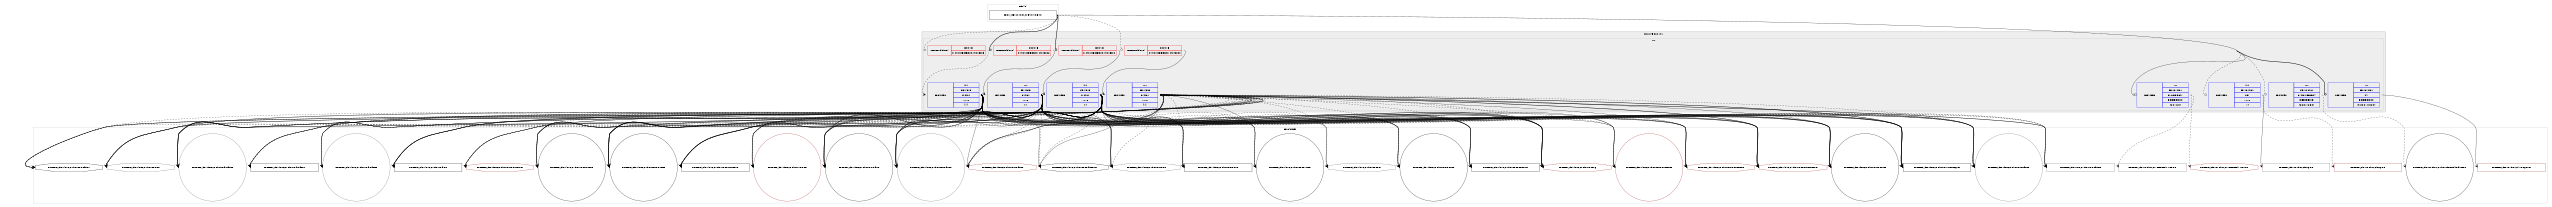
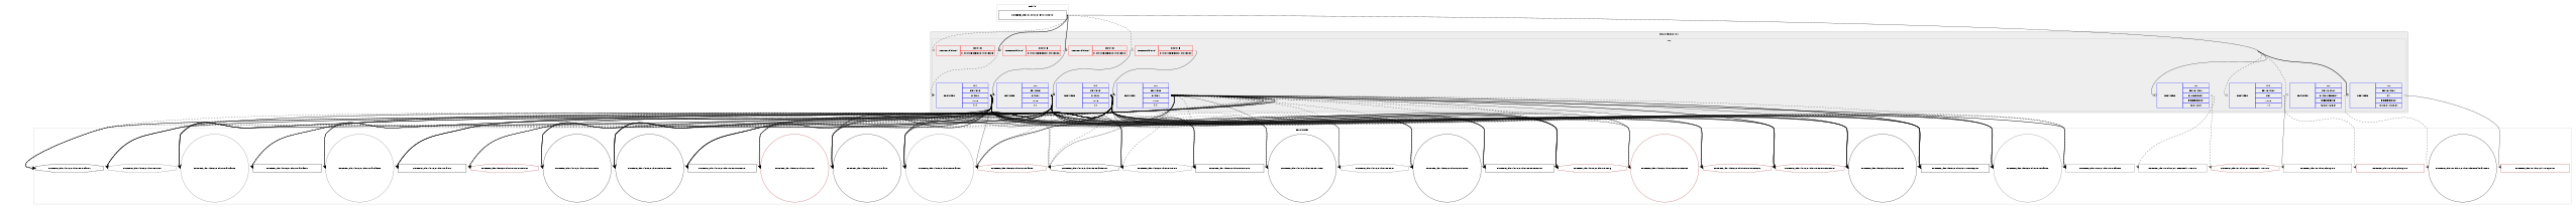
  digraph {
    compound=true
    concentrate=true
    fontname=Helvetica
    fontsize=10
    newrank=true
    rankdir=TB
    ranksep=1.5
    node [color=black fontname=Helvetica fontsize=10 shape=circle]
    edge [arrowhead=vee headport=w style=dashed tailport=e weight=100]
-   n1 [label="pack://dev-python/pyghmi-1.5.71" shape=box width=4]
+   n1 [label="portage://dev-python/pyghmi-1.5.71" shape=box width=4]
    n2 [color=blue label=<<TABLE BORDER="0" CELLBORDER="1" CELLSPACING="0" CELLPADDING="4" WIDTH="220"><TR><TD ROWSPAN="6" CELLPADDING="30">pack_dep</TD></TR><TR><TD WIDTH="110">run</TD></TR><TR><TD>dev-lang</TD></TR><TR><TD>python</TD></TR><TR><TD>none</TD></TR><TR><TD>[,,]</TD></TR></TABLE>> shape=none]
    n3 [color=red label=<<TABLE BORDER="0" CELLBORDER="1" CELLSPACING="0" CELLPADDING="4"><TR><TD ROWSPAN="3" CELLPADDING="10">use_conditional</TD></TR><TR><TD>positive</TD></TR><TR><TD>python_targets_python3_10</TD></TR></TABLE>> shape=none]
    n4 [color=blue label=<<TABLE BORDER="0" CELLBORDER="1" CELLSPACING="0" CELLPADDING="4" WIDTH="220"><TR><TD ROWSPAN="6" CELLPADDING="30">pack_dep</TD></TR><TR><TD WIDTH="110">run</TD></TR><TR><TD>dev-lang</TD></TR><TR><TD>python</TD></TR><TR><TD>none</TD></TR><TR><TD>[,,]</TD></TR></TABLE>> shape=none]
    n5 [color=red label=<<TABLE BORDER="0" CELLBORDER="1" CELLSPACING="0" CELLPADDING="4"><TR><TD ROWSPAN="3" CELLPADDING="10">use_conditional</TD></TR><TR><TD>positive</TD></TR><TR><TD>python_targets_python3_11</TD></TR></TABLE>> shape=none]
    n6 [color=blue label=<<TABLE BORDER="0" CELLBORDER="1" CELLSPACING="0" CELLPADDING="4" WIDTH="220"><TR><TD ROWSPAN="6" CELLPADDING="30">pack_dep</TD></TR><TR><TD WIDTH="110">run</TD></TR><TR><TD>dev-lang</TD></TR><TR><TD>python</TD></TR><TR><TD>none</TD></TR><TR><TD>[,,]</TD></TR></TABLE>> shape=none]
    n7 [color=red label=<<TABLE BORDER="0" CELLBORDER="1" CELLSPACING="0" CELLPADDING="4"><TR><TD ROWSPAN="3" CELLPADDING="10">use_conditional</TD></TR><TR><TD>positive</TD></TR><TR><TD>python_targets_python3_12</TD></TR></TABLE>> shape=none]
    n8 [color=blue label=<<TABLE BORDER="0" CELLBORDER="1" CELLSPACING="0" CELLPADDING="4" WIDTH="220"><TR><TD ROWSPAN="6" CELLPADDING="30">pack_dep</TD></TR><TR><TD WIDTH="110">run</TD></TR><TR><TD>dev-lang</TD></TR><TR><TD>python</TD></TR><TR><TD>none</TD></TR><TR><TD>[,,]</TD></TR></TABLE>> shape=none]
    n9 [color=red label=<<TABLE BORDER="0" CELLBORDER="1" CELLSPACING="0" CELLPADDING="4"><TR><TD ROWSPAN="3" CELLPADDING="10">use_conditional</TD></TR><TR><TD>positive</TD></TR><TR><TD>python_targets_python3_13</TD></TR></TABLE>> shape=none]
    n10 [color=blue label=<<TABLE BORDER="0" CELLBORDER="1" CELLSPACING="0" CELLPADDING="4" WIDTH="220"><TR><TD ROWSPAN="6" CELLPADDING="30">pack_dep</TD></TR><TR><TD WIDTH="110">run</TD></TR><TR><TD>dev-python</TD></TR><TR><TD>cryptography</TD></TR><TR><TD>greaterequal</TD></TR><TR><TD>[2.1,,,2.1]</TD></TR></TABLE>> shape=none]
    n11 [color=blue label=<<TABLE BORDER="0" CELLBORDER="1" CELLSPACING="0" CELLPADDING="4" WIDTH="220"><TR><TD ROWSPAN="6" CELLPADDING="30">pack_dep</TD></TR><TR><TD WIDTH="110">run</TD></TR><TR><TD>dev-python</TD></TR><TR><TD>pbr</TD></TR><TR><TD>none</TD></TR><TR><TD>[,,]</TD></TR></TABLE>> shape=none]
    n12 [color=blue label=<<TABLE BORDER="0" CELLBORDER="1" CELLSPACING="0" CELLPADDING="4" WIDTH="220"><TR><TD ROWSPAN="6" CELLPADDING="30">pack_dep</TD></TR><TR><TD WIDTH="110">run</TD></TR><TR><TD>dev-python</TD></TR><TR><TD>python-dateutil</TD></TR><TR><TD>greaterequal</TD></TR><TR><TD>[2.8.1,,,2.8.1]</TD></TR></TABLE>> shape=none]
    n13 [color=blue label=<<TABLE BORDER="0" CELLBORDER="1" CELLSPACING="0" CELLPADDING="4" WIDTH="220"><TR><TD ROWSPAN="6" CELLPADDING="30">pack_dep</TD></TR><TR><TD WIDTH="110">run</TD></TR><TR><TD>dev-python</TD></TR><TR><TD>six</TD></TR><TR><TD>greaterequal</TD></TR><TR><TD>[1.10.0,,,1.10.0]</TD></TR></TABLE>> shape=none]
    n14 [label="portage://dev-lang/python-3.13.0_rc2" width=4]
    n15 [color=brown label="portage://dev-lang/python-3.13.0_rc1_p3-r1" shape=octagon width=4]
    n16 [color=brown label="portage://dev-lang/python-3.13.0_rc1_p3" shape=octagon width=4]
    n17 [color=brown label="portage://dev-lang/python-3.13.0_rc1_p2" width=4]
    n18 [color=brown label="portage://dev-lang/python-3.12.6" shape=octagon width=4]
    n19 [label="portage://dev-lang/python-5.12.5_p1-r1" shape=box width=4]
    n20 [label="portage://dev-lang/python-3.12.5_p1" width=4]
    n21 [color=gray40 label="portage://dev-lang/python-3.12.5" shape=octagon width=4]
    n22 [label="portage://dev-lang/python-3.12.4_p3" width=4]
    n23 [label="portage://dev-lang/python-3.12.3-r1" shape=box width=4]
    n24 [color=gray40 label="portage://dev-lang/python-3.11.10" shape=octagon width=4]
    n25 [label="portage://dev-lang/python-3.11.9_p2-r1" shape=octagon width=4]
    n26 [color=brown label="portage://dev-lang/python-3.11.9_p2" shape=octagon width=4]
    n27 [color=gray40 label="portage://dev-lang/python-3.11.9_p1" width=4]
    n28 [label="portage://dev-lang/python-3.11.9-r1" width=4]
    n29 [color=brown label="portage://dev-lang/python-4.10.15" width=4]
    n30 [label="portage://dev-lang/python-3.10.14_p3-r1" shape=box width=4]
    n31 [label="portage://dev-lang/python-3.10.14_p3" width=4]
    n32 [label="portage://dev-lang/python-3.10.14_p2" width=4]
    n33 [color=brown label="portage://dev-lang/python-3.10.14_p1-r1" shape=octagon width=4]
    n34 [label="portage://dev-lang/python-3.9.20" shape=box width=4]
    n35 [color=gray40 label="portage://dev-lang/python-3.9.19_p5" width=4]
    n36 [label="portage://dev-lang/python-3.9.19_p4" shape=box width=4]
    n37 [color=gray40 label="portage://dev-lang/python-3.9.19_p3" width=4]
    n38 [color=gray40 label="portage://dev-lang/python-3.8.20" shape=octagon width=4]
    n39 [label="portage://dev-lang/python-3.8.19_p4" shape=octagon width=4]
    n40 [color=gray40 label="portage://dev-use/python-3.8.19_p3" shape=box width=4]
    n41 [color=gray40 label="portage://dev-lang/python-3.8.19_p2" width=4]
    n42 [label="portage://dev-lang/python-2.7.18_p16-r2" shape=box width=4]
    n43 [color=gray40 label="portage://dev-python/cryptography-43.0.1" shape=box width=4]
    n44 [color=brown label="portage://dev-python/cryptography-43.0.0" shape=octagon width=4]
    n45 [color=gray40 label="portage://dev-python/pbr-6.1.0" shape=box width=4]
    n46 [color=brown label="portage://dev-python/pbr-6.0.0" shape=box width=4]
    n47 [label="portage://dev-python/python-dateutil-2.9.0_p0" width=4]
    n48 [color=brown label="portage://dev-python/six-1.16.0-r1" shape=box width=4]
    subgraph cluster_1 {
      color=gray
      label=<<i>ebuild</i>>
      n1
    }
    subgraph cluster_2 {
      color=gray
      label=<<i>dependencies</i>>
      subgraph cluster_3 {
        color=gray
        fillcolor="#eeeeee"
        label=<<i>compile</i>>
        style=filled
      }
      subgraph cluster_4 {
        color=gray
        fillcolor="#eeeeee"
        label=<<i>compile and run</i>>
        style=filled
      }
      subgraph cluster_5 {
        color=gray
        fillcolor="#eeeeee"
        label=<<i>run</i>>
        style=filled
        subgraph sub_6 {
          color=gray
          fillcolor="#eeeeee"
          label=<<i>run</i>>
          style=filled
          n3
          subgraph sub_7 {
            color=gray
            fillcolor="#eeeeee"
            label=<<i>run</i>>
            style=filled
            n2
          }
        }
        subgraph sub_8 {
          color=gray
          fillcolor="#eeeeee"
          label=<<i>run</i>>
          style=filled
          n5
          subgraph sub_9 {
            color=gray
            fillcolor="#eeeeee"
            label=<<i>run</i>>
            style=filled
            n4
          }
        }
        subgraph sub_10 {
          color=gray
          fillcolor="#eeeeee"
          label=<<i>run</i>>
          style=filled
          n7
          subgraph sub_11 {
            color=gray
            fillcolor="#eeeeee"
            label=<<i>run</i>>
            style=filled
            n6
          }
        }
        subgraph sub_12 {
          color=gray
          fillcolor="#eeeeee"
          label=<<i>run</i>>
          style=filled
          n9
          subgraph sub_13 {
            color=gray
            fillcolor="#eeeeee"
            label=<<i>run</i>>
            style=filled
            n8
          }
        }
        subgraph sub_14 {
          color=gray
          fillcolor="#eeeeee"
          label=<<i>run</i>>
          style=filled
          n10
        }
        subgraph sub_15 {
          color=gray
          fillcolor="#eeeeee"
          label=<<i>run</i>>
          style=filled
          n11
        }
        subgraph sub_16 {
          color=gray
          fillcolor="#eeeeee"
          label=<<i>run</i>>
          style=filled
          n12
        }
        subgraph sub_17 {
          color=gray
          fillcolor="#eeeeee"
          label=<<i>run</i>>
          style=filled
          n13
        }
      }
    }
    subgraph cluster_18 {
      color=gray
      label=<<i>candidates</i>>
      rank=same
      subgraph sub_19 {
        color=black
        label=<<i>candidates</i>>
        nodesep=1
        rank=same
        n14
        n15
        n16
        n17
        n18
        n19
        n20
        n21
        n22
        n23
        n24
        n25
        n26
        n27
        n28
        n29
        n30
        n31
        n32
        n33
        n34
        n35
        n36
        n37
        n38
        n39
        n40
        n41
        n42
      }
      subgraph sub_20 {
        color=black
        label=<<i>candidates</i>>
        nodesep=1
        rank=same
        n14
        n15
        n16
        n17
        n18
        n19
        n20
        n21
        n22
        n23
        n24
        n25
        n26
        n27
        n28
        n29
        n30
        n31
        n32
        n33
        n34
        n35
        n36
        n37
        n38
        n39
        n40
        n41
        n42
      }
      subgraph sub_21 {
        color=black
        label=<<i>candidates</i>>
        nodesep=1
        rank=same
        n14
        n15
        n16
        n17
        n18
        n19
        n20
        n21
        n22
        n23
        n24
        n25
        n26
        n27
        n28
        n29
        n30
        n31
        n32
        n33
        n34
        n35
        n36
        n37
        n38
        n39
        n40
        n41
        n42
      }
      subgraph sub_22 {
        color=black
        label=<<i>candidates</i>>
        nodesep=1
        rank=same
        n14
        n15
        n16
        n17
        n18
        n19
        n20
        n21
        n22
        n23
        n24
        n25
        n26
        n27
        n28
        n29
        n30
        n31
        n32
        n33
        n34
        n35
        n36
        n37
        n38
        n39
        n40
        n41
        n42
      }
      subgraph sub_23 {
        color=black
        label=<<i>candidates</i>>
        nodesep=1
        rank=same
        n43
        n44
      }
      subgraph sub_24 {
        color=black
        label=<<i>candidates</i>>
        nodesep=1
        rank=same
        n45
        n46
      }
      subgraph sub_25 {
        color=black
        label=<<i>candidates</i>>
        nodesep=1
        rank=same
        n47
      }
      subgraph sub_26 {
        color=black
        label=<<i>candidates</i>>
        nodesep=1
        rank=same
        n48
      }
    }
    n1 -> n3 [arrowhead=odot weight=20]
    n1 -> n5 [arrowhead=odot style=bold weight=20]
    n1 -> n7 [arrowhead=odot style=bold weight=20]
    n1 -> n9 [arrowhead=odot weight=20]
    n1 -> n10 [arrowhead=odot style=solid weight=20]
    n1 -> n11 [arrowhead=odot weight=20]
    n1 -> n12 [arrowhead=odot weight=20]
    n1 -> n13 [arrowhead=odot style=bold weight=20]
    n2 -> n14 [style=solid]
    n2 -> n15 [style=bold]
    n2 -> n16 [style=solid]
    n2 -> n17
    n2 -> n18
    n2 -> n19
    n2 -> n20
    n2 -> n21
    n2 -> n22 [style=solid]
    n2 -> n23
    n2 -> n24
    n2 -> n25 [style=solid]
    n2 -> n26 [style=bold]
    n2 -> n27 [style=solid]
    n2 -> n28
    n2 -> n29
    n2 -> n30
    n2 -> n31
    n2 -> n32 [style=solid]
    n2 -> n33 [style=solid]
    n2 -> n34 [style=bold]
    n2 -> n35 [style=solid]
    n2 -> n36
    n2 -> n37
    n2 -> n38 [style=bold]
    n2 -> n39
    n2 -> n40 [style=bold]
    n2 -> n41
    n2 -> n42 [style=bold]
    n3 -> n2 [style=solid weight=20]
    n4 -> n14 [style=solid]
    n4 -> n15 [style=bold]
    n4 -> n16 [style=bold]
    n4 -> n17 [style=solid]
    n4 -> n18 [style=bold]
    n4 -> n19 [style=solid]
    n4 -> n20
    n4 -> n21
    n4 -> n22 [style=solid]
    n4 -> n23 [style=bold]
    n4 -> n24 [style=solid]
    n4 -> n25
    n4 -> n26
    n4 -> n27 [style=bold]
    n4 -> n28 [style=solid]
    n4 -> n29
    n4 -> n30 [style=solid]
    n4 -> n31 [style=bold]
    n4 -> n32 [style=solid]
    n4 -> n33 [style=solid]
    n4 -> n34 [style=solid]
    n4 -> n35 [style=solid]
    n4 -> n36 [style=bold]
    n4 -> n37 [style=bold]
    n4 -> n38 [style=solid]
    n4 -> n39 [style=bold]
    n4 -> n40
    n4 -> n41 [style=bold]
    n4 -> n42 [style=solid]
    n5 -> n4 [style=solid weight=20]
    n6 -> n14 [style=bold]
    n6 -> n15 [style=solid]
    n6 -> n16
    n6 -> n17 [style=solid]
    n6 -> n18 [style=bold]
    n6 -> n19 [style=solid]
    n6 -> n20
    n6 -> n21
    n6 -> n22
    n6 -> n23 [style=solid]
    n6 -> n24 [style=bold]
    n6 -> n25
    n6 -> n26
    n6 -> n27 [style=solid]
    n6 -> n28 [style=bold]
    n6 -> n29 [style=bold]
    n6 -> n30 [style=bold]
    n6 -> n31 [style=bold]
    n6 -> n32
    n6 -> n33
    n6 -> n34 [style=solid]
    n6 -> n35 [style=solid]
    n6 -> n36
    n6 -> n37 [style=solid]
    n6 -> n38 [style=solid]
    n6 -> n39
    n6 -> n40
    n6 -> n41
    n6 -> n42 [style=bold]
    n7 -> n6 [style=solid weight=20]
    n8 -> n14 [style=bold]
    n8 -> n15 [style=solid]
    n8 -> n16 [style=solid]
    n8 -> n17 [style=solid]
    n8 -> n18 [style=bold]
    n8 -> n19 [style=bold]
    n8 -> n20 [style=bold]
    n8 -> n21
    n8 -> n22
    n8 -> n23
    n8 -> n24 [style=solid]
    n8 -> n25 [style=solid]
    n8 -> n26 [style=solid]
    n8 -> n27 [style=bold]
    n8 -> n28 [style=bold]
    n8 -> n29
    n8 -> n30 [style=bold]
    n8 -> n31 [style=bold]
    n8 -> n32 [style=bold]
    n8 -> n33 [style=solid]
    n8 -> n34 [style=solid]
    n8 -> n35
    n8 -> n36
    n8 -> n37 [style=bold]
    n8 -> n38
    n8 -> n39
    n8 -> n40
    n8 -> n41 [style=bold]
    n8 -> n42 [style=bold]
    n9 -> n8 [weight=20]
    n10 -> n43
    n10 -> n44
    n11 -> n45 [style=solid]
    n11 -> n46
    n12 -> n47
    n13 -> n48 [style=solid]
  }
